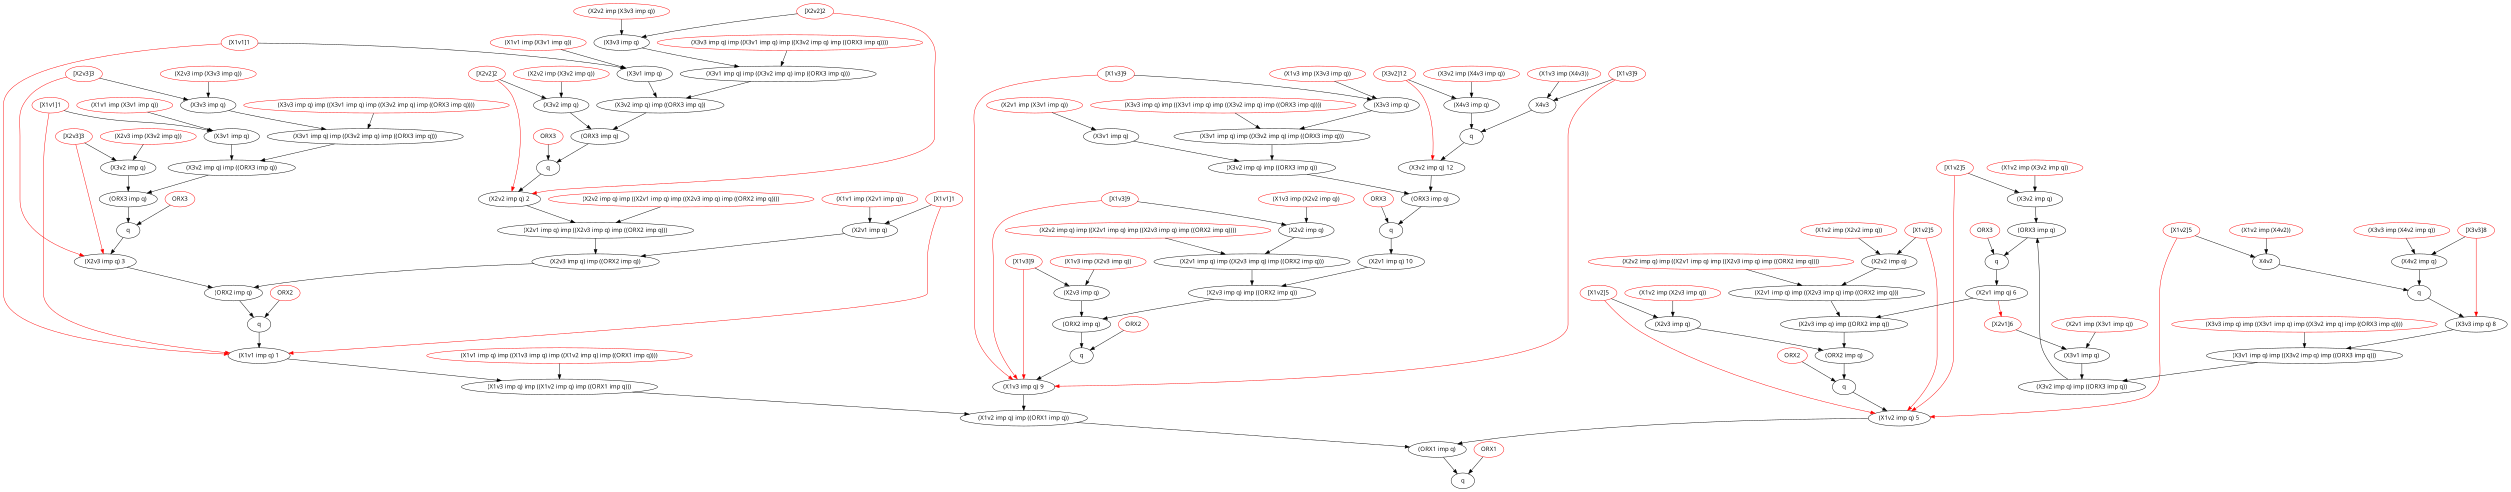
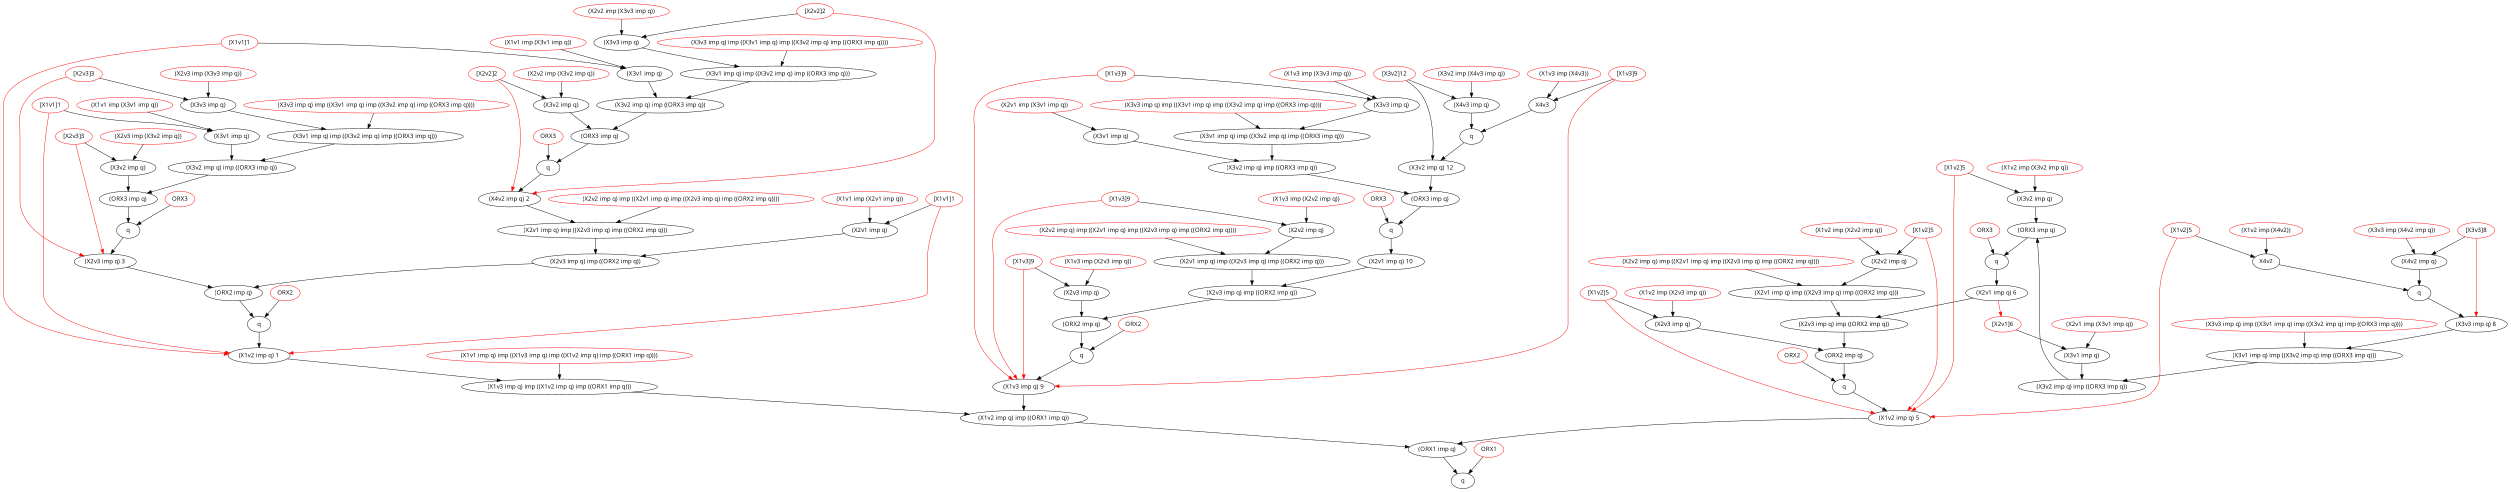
  digraph {
    fontname="Open Sans"
    node [fontname="Open Sans"]
    edge [fontname="Open Sans"]
    n1 [color=red label="[X1v1]1"]
    n2 [label="(X2v1 imp q)"]
-   n3 [label="(X1v1 imp q) 1"]
+   n3 [label="(X1v2 imp q) 1"]
    n4 [label="(X2v3 imp q) imp ((ORX2 imp q))"]
    n5 [label="(X1v3 imp q) imp ((X1v2 imp q) imp ((ORX1 imp q)))"]
    n6 [color=red label="(X1v1 imp (X2v1 imp q))"]
    n7 [label="(ORX2 imp q)"]
    n8 [color=red label="[X1v1]1"]
    n9 [label="(X3v1 imp q)"]
    n10 [label="(X3v2 imp q) imp ((ORX3 imp q))"]
    n11 [color=red label="(X1v1 imp (X3v1 imp q))"]
    n12 [label="(ORX3 imp q)"]
    n13 [color=red label="[X2v2]2"]
    n14 [label="(X3v2 imp q)"]
-   n15 [label="(X2v2 imp q) 2"]
+   n15 [label="(X4v2 imp q) 2"]
    n16 [label="(X2v1 imp q) imp ((X2v3 imp q) imp ((ORX2 imp q)))"]
    n17 [color=red label="(X2v2 imp (X3v2 imp q))"]
    n18 [label=q]
    n19 [color=red label="[X2v2]2"]
    n20 [label="(X3v3 imp q)"]
    n21 [label="(X3v1 imp q) imp ((X3v2 imp q) imp ((ORX3 imp q)))"]
    n22 [color=red label="(X2v2 imp (X3v3 imp q))"]
    n23 [color=red label="(X3v3 imp q) imp ((X3v1 imp q) imp ((X3v2 imp q) imp ((ORX3 imp q))))"]
    n24 [color=red label=ORX3]
    n25 [color=red label="[X1v1]1"]
    n26 [label="(X3v1 imp q)"]
    n27 [label="(X3v2 imp q) imp ((ORX3 imp q))"]
    n28 [color=red label="(X1v1 imp (X3v1 imp q))"]
    n29 [label="(ORX3 imp q)"]
    n30 [color=red label="[X2v3]3"]
    n31 [label="(X3v2 imp q)"]
    n32 [label="(X2v3 imp q) 3"]
    n33 [color=red label="(X2v3 imp (X3v2 imp q))"]
    n34 [label=q]
    n35 [color=red label="[X2v3]3"]
    n36 [label="(X3v3 imp q)"]
    n37 [label="(X3v1 imp q) imp ((X3v2 imp q) imp ((ORX3 imp q)))"]
    n38 [color=red label="(X2v3 imp (X3v3 imp q))"]
    n39 [color=red label="(X3v3 imp q) imp ((X3v1 imp q) imp ((X3v2 imp q) imp ((ORX3 imp q))))"]
    n40 [color=red label=ORX3]
    n41 [label=q]
    n42 [color=red label="(X2v2 imp q) imp ((X2v1 imp q) imp ((X2v3 imp q) imp ((ORX2 imp q))))"]
    n43 [color=red label=ORX2]
    n44 [label="(X1v2 imp q) imp ((ORX1 imp q))"]
    n45 [color=red label="[X2v1]6"]
    n46 [label="(X3v1 imp q)"]
    n47 [label="(X3v2 imp q) imp ((ORX3 imp q))"]
    n48 [label="(X2v1 imp q) 6"]
    n49 [label="(X2v3 imp q) imp ((ORX2 imp q))"]
    n50 [color=red label="(X2v1 imp (X3v1 imp q))"]
    n51 [label="(ORX3 imp q)"]
    n52 [color=red label="[X1v2]5"]
    n53 [label="(X3v2 imp q)"]
    n54 [label="(X1v2 imp q) 5"]
    n55 [label="(ORX1 imp q)"]
    n56 [color=red label="(X1v2 imp (X3v2 imp q))"]
    n57 [label=q]
    n58 [color=red label="[X1v2]5"]
    n59 [label=X4v2]
    n60 [label=q]
    n61 [color=red label="(X1v2 imp (X4v2))"]
    n62 [label="(X3v3 imp q) 8"]
    n63 [label="(X3v1 imp q) imp ((X3v2 imp q) imp ((ORX3 imp q)))"]
    n64 [label="(X4v2 imp q)"]
    n65 [color=red label="[X3v3]8"]
    n66 [color=red label="(X3v3 imp (X4v2 imp q))"]
    n67 [color=red label="(X3v3 imp q) imp ((X3v1 imp q) imp ((X3v2 imp q) imp ((ORX3 imp q))))"]
    n68 [color=red label=ORX3]
    n69 [label="(ORX2 imp q)"]
    n70 [color=red label="[X1v2]5"]
    n71 [label="(X2v2 imp q)"]
    n72 [label="(X2v1 imp q) imp ((X2v3 imp q) imp ((ORX2 imp q)))"]
    n73 [color=red label="(X1v2 imp (X2v2 imp q))"]
    n74 [color=red label="[X1v2]5"]
    n75 [label="(X2v3 imp q)"]
    n76 [color=red label="(X1v2 imp (X2v3 imp q))"]
    n77 [label=q]
    n78 [color=red label="(X2v2 imp q) imp ((X2v1 imp q) imp ((X2v3 imp q) imp ((ORX2 imp q))))"]
    n79 [color=red label=ORX2]
    n80 [label=q]
    n81 [label="(X3v1 imp q)"]
    n82 [label="(X3v2 imp q) imp ((ORX3 imp q))"]
    n83 [label="(X2v1 imp q) 10"]
    n84 [label="(X2v3 imp q) imp ((ORX2 imp q))"]
    n85 [color=red label="(X2v1 imp (X3v1 imp q))"]
    n86 [label="(ORX3 imp q)"]
    n87 [color=red label="[X1v3]9"]
    n88 [label=X4v3]
    n89 [label="(X1v3 imp q) 9"]
    n90 [label=q]
    n91 [color=red label="(X1v3 imp (X4v3))"]
    n92 [label="(X3v2 imp q) 12"]
    n93 [label=q]
    n94 [label="(X4v3 imp q)"]
    n95 [color=red label="[X3v2]12"]
    n96 [color=red label="(X3v2 imp (X4v3 imp q))"]
    n97 [color=red label="[X1v3]9"]
    n98 [label="(X3v3 imp q)"]
    n99 [label="(X3v1 imp q) imp ((X3v2 imp q) imp ((ORX3 imp q)))"]
    n100 [color=red label="(X1v3 imp (X3v3 imp q))"]
    n101 [color=red label="(X3v3 imp q) imp ((X3v1 imp q) imp ((X3v2 imp q) imp ((ORX3 imp q))))"]
    n102 [color=red label=ORX3]
    n103 [label="(ORX2 imp q)"]
    n104 [color=red label="[X1v3]9"]
    n105 [label="(X2v2 imp q)"]
    n106 [label="(X2v1 imp q) imp ((X2v3 imp q) imp ((ORX2 imp q)))"]
    n107 [color=red label="(X1v3 imp (X2v2 imp q))"]
    n108 [color=red label="[X1v3]9"]
    n109 [label="(X2v3 imp q)"]
    n110 [color=red label="(X1v3 imp (X2v3 imp q))"]
    n111 [label=q]
    n112 [color=red label="(X2v2 imp q) imp ((X2v1 imp q) imp ((X2v3 imp q) imp ((ORX2 imp q))))"]
    n113 [color=red label=ORX2]
    n114 [color=red label="(X1v1 imp q) imp ((X1v3 imp q) imp ((X1v2 imp q) imp ((ORX1 imp q))))"]
    n115 [color=red label=ORX1]
    n1 -> n2
    n1 -> n3 [color=red]
    n2 -> n4
    n3 -> n5
    n4 -> n7
    n5 -> n44
    n6 -> n2
    n7 -> n41
    n8 -> n3 [color=red]
    n8 -> n9
    n9 -> n10
    n10 -> n12
    n11 -> n9
    n12 -> n18
    n13 -> n14
    n13 -> n15 [color=red]
    n14 -> n12
    n15 -> n16
    n16 -> n4
    n17 -> n14
    n18 -> n15
    n19 -> n15 [color=red]
    n19 -> n20
    n20 -> n21
    n21 -> n10
    n22 -> n20
    n23 -> n21
    n24 -> n18
    n25 -> n3 [color=red]
    n25 -> n26
    n26 -> n27
    n27 -> n29
    n28 -> n26
    n29 -> n34
    n30 -> n31
    n30 -> n32 [color=red]
    n31 -> n29
    n32 -> n7
    n33 -> n31
    n34 -> n32
    n35 -> n32 [color=red]
    n35 -> n36
    n36 -> n37
    n37 -> n27
    n38 -> n36
    n39 -> n37
    n40 -> n34
    n41 -> n3
    n42 -> n16
    n43 -> n41
    n44 -> n55
    n45 -> n46
    n46 -> n47
    n47 -> n51
    n48 -> n45 [color=red]
    n48 -> n49
    n49 -> n69
    n50 -> n46
    n51 -> n57
    n52 -> n53
    n52 -> n54 [color=red]
    n53 -> n51
    n54 -> n55
    n55 -> n80
    n56 -> n53
    n57 -> n48
    n58 -> n54 [color=red]
    n58 -> n59
    n59 -> n60
    n60 -> n62
    n61 -> n59
    n62 -> n63
    n63 -> n47
    n64 -> n60
    n65 -> n62 [color=red]
    n65 -> n64
    n66 -> n64
    n67 -> n63
    n68 -> n57
    n69 -> n77
    n70 -> n54 [color=red]
    n70 -> n71
    n71 -> n72
    n72 -> n49
    n73 -> n71
    n74 -> n54 [color=red]
    n74 -> n75
    n75 -> n69
    n76 -> n75
    n77 -> n54
    n78 -> n72
    n79 -> n77
    n81 -> n82
    n82 -> n86
    n83 -> n84
    n84 -> n103
    n85 -> n81
    n86 -> n93
    n87 -> n88
    n87 -> n89 [color=red]
    n88 -> n90
    n89 -> n44
    n90 -> n92
    n91 -> n88
    n92 -> n86
    n93 -> n83
    n94 -> n90
-   n95 -> n92 [color=red]
+   n95 -> n92 [color=black]
    n95 -> n94
    n96 -> n94
    n97 -> n89 [color=red]
    n97 -> n98
    n98 -> n99
    n99 -> n82
    n100 -> n98
    n101 -> n99
    n102 -> n93
    n103 -> n111
    n104 -> n89 [color=red]
    n104 -> n105
    n105 -> n106
    n106 -> n84
    n107 -> n105
    n108 -> n89 [color=red]
    n108 -> n109
    n109 -> n103
    n110 -> n109
    n111 -> n89
    n112 -> n106
    n113 -> n111
    n114 -> n5
    n115 -> n80
  }
